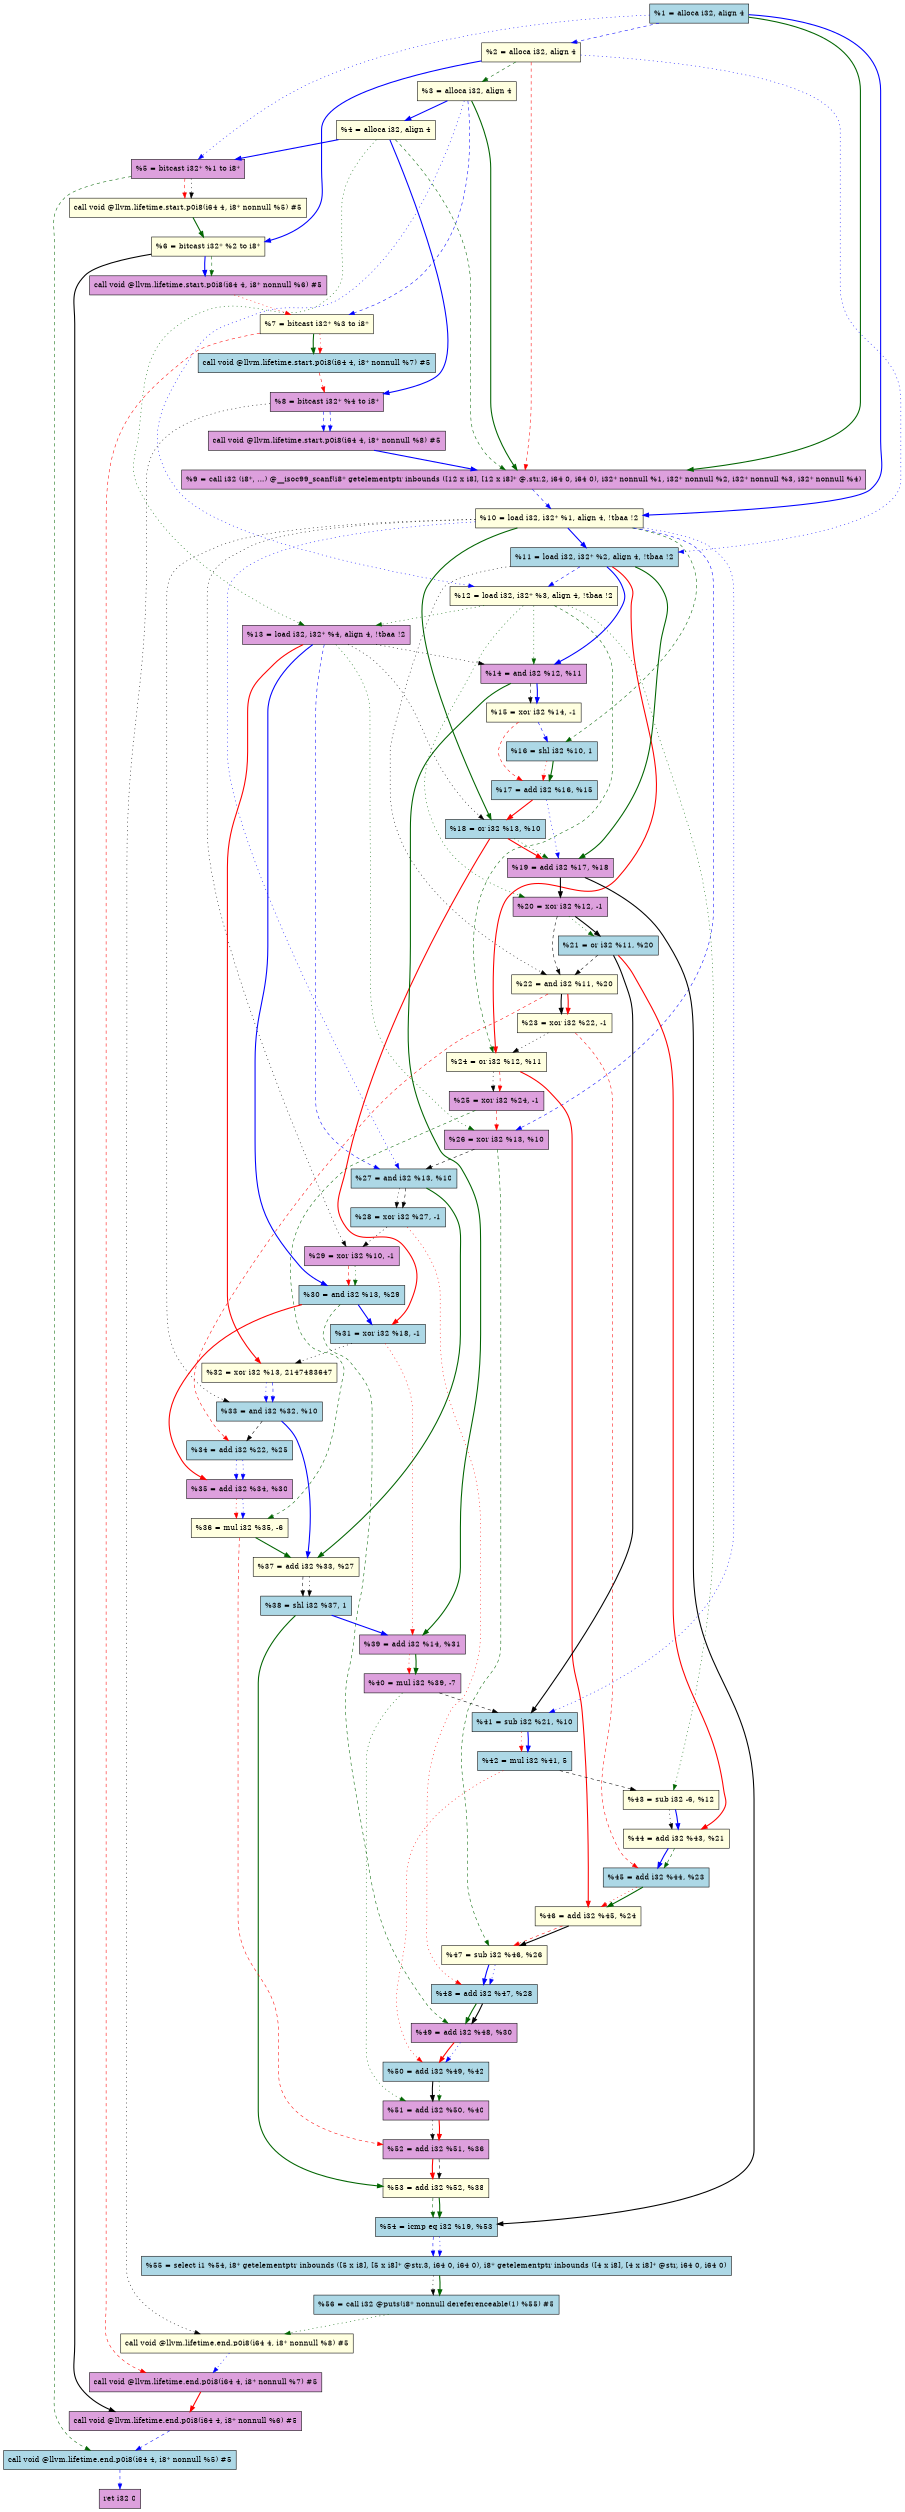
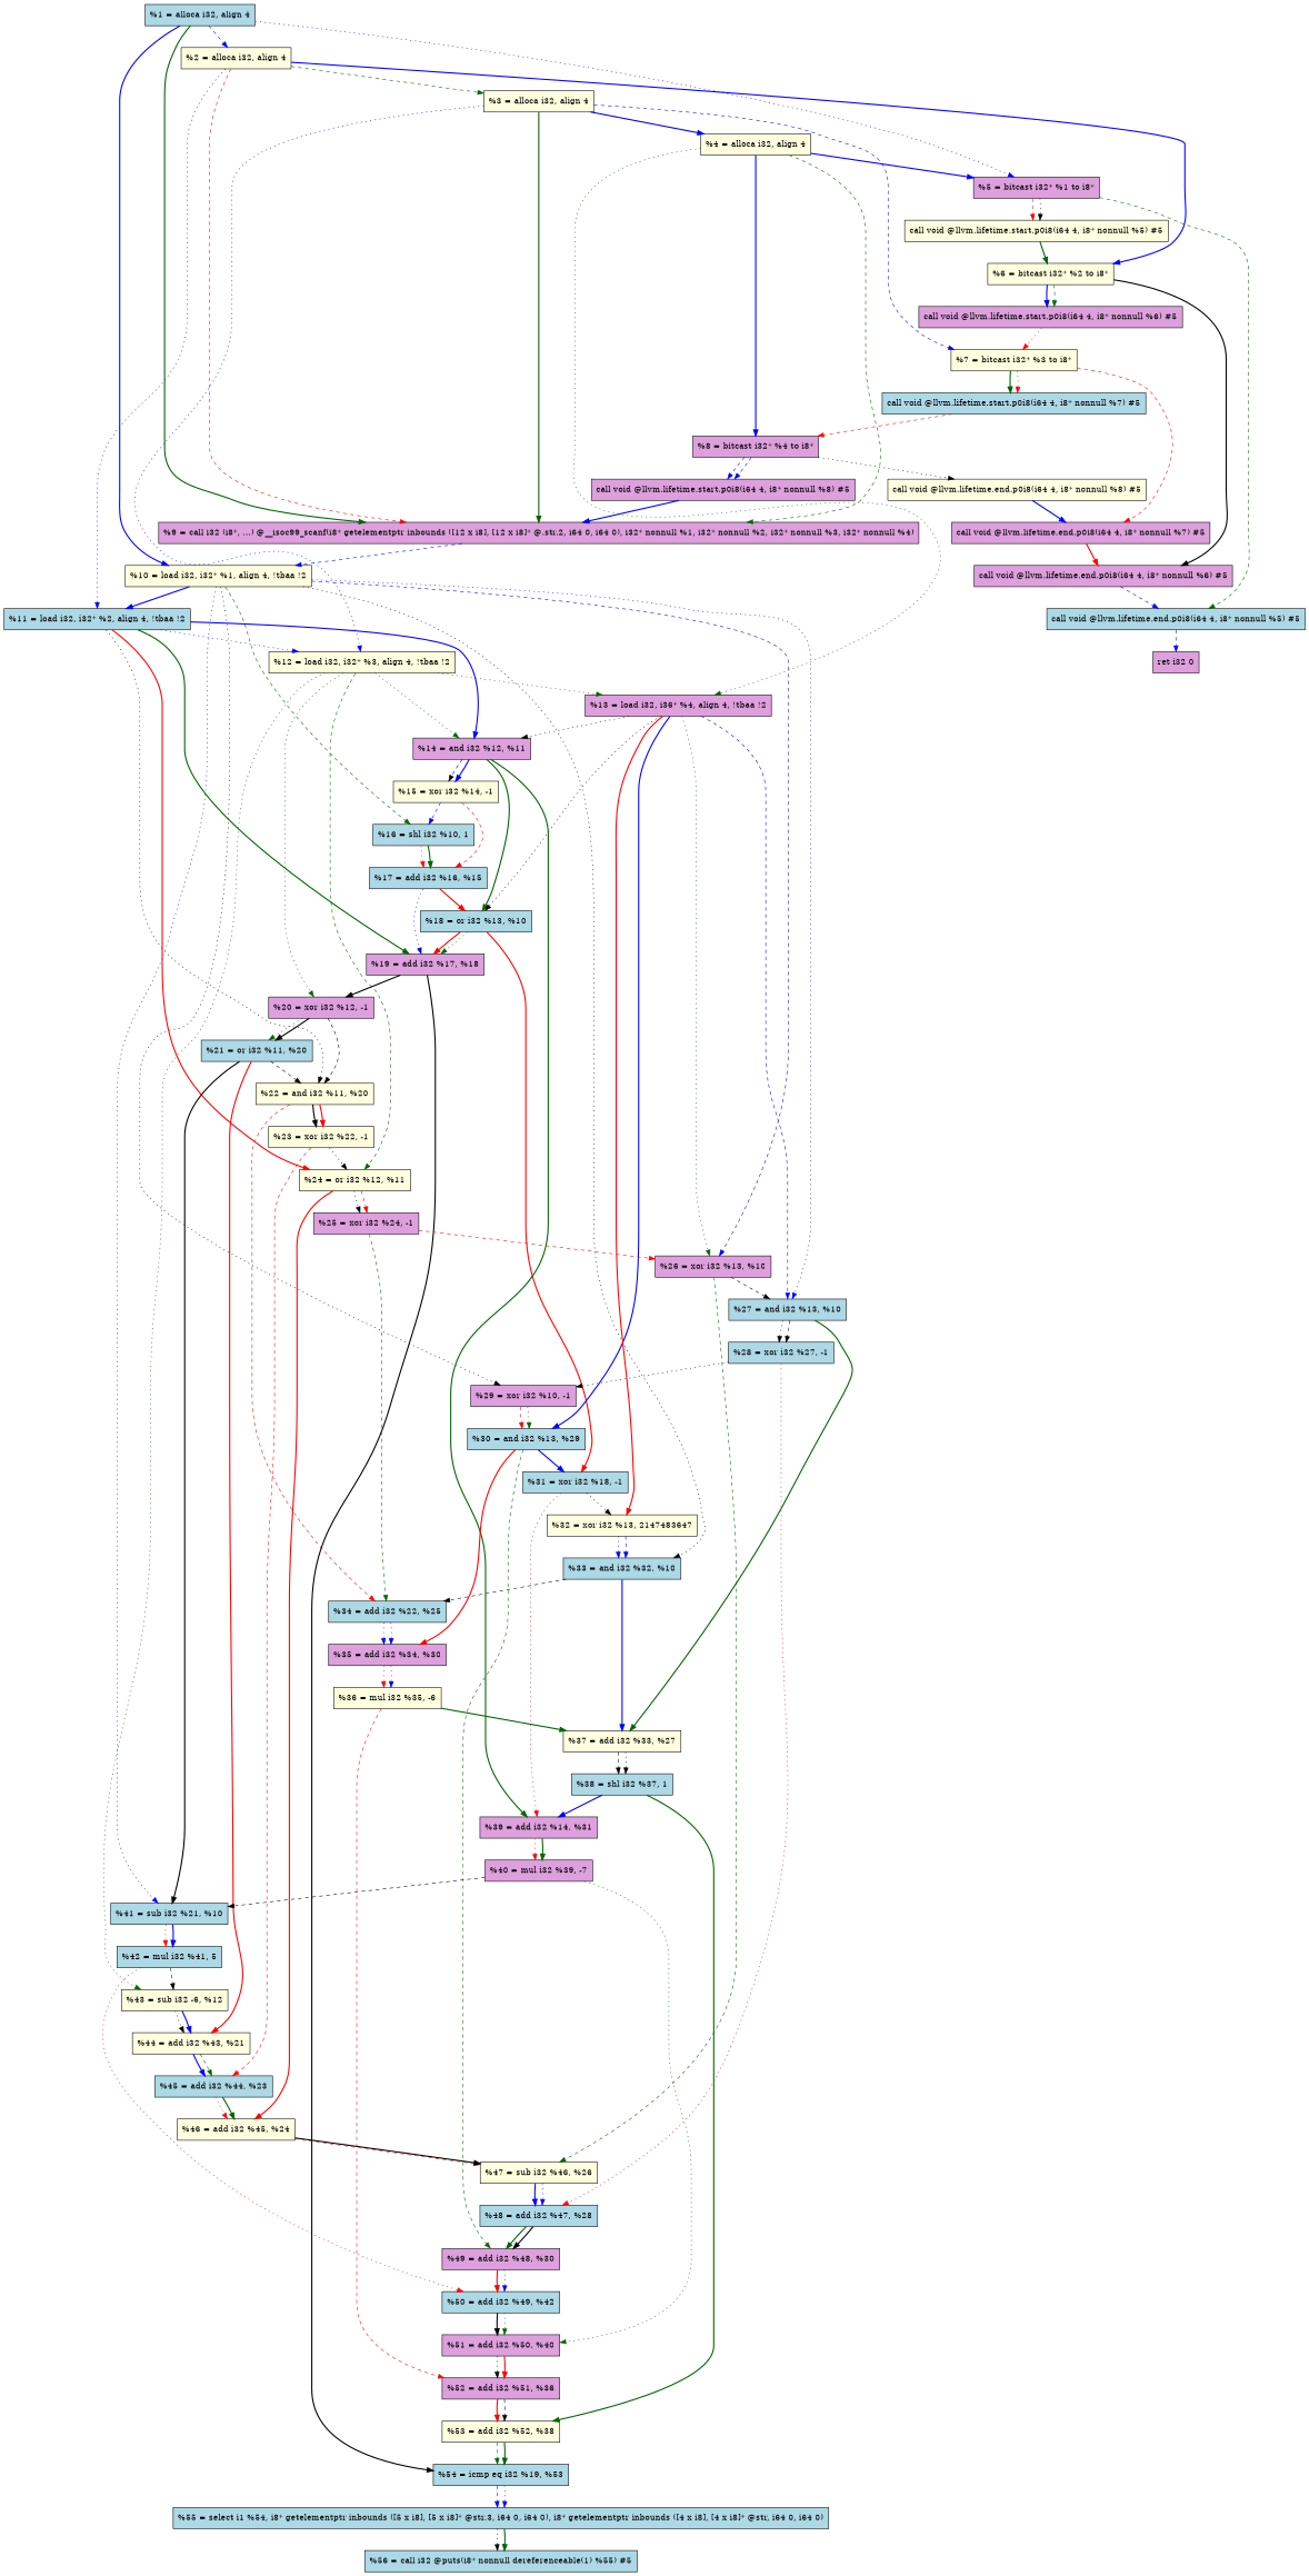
  digraph {
    node [fillcolor=lightblue shape=record style=filled]
    edge [color=blue style=bold]
    n1 [label="  %1 = alloca i32, align 4"]
    n2 [fillcolor=lightyellow label="  %2 = alloca i32, align 4"]
    n3 [fillcolor=plum label="  %5 = bitcast i32* %1 to i8*"]
    n4 [fillcolor=plum label="  %9 = call i32 (i8*, ...) @__isoc99_scanf(i8* getelementptr inbounds ([12 x i8], [12 x i8]* @.str.2, i64 0, i64 0), i32* nonnull %1, i32* nonnull %2, i32* nonnull %3, i32* nonnull %4)"]
    n5 [fillcolor=lightyellow label="  %10 = load i32, i32* %1, align 4, !tbaa !2"]
    n6 [fillcolor=lightyellow label="  %3 = alloca i32, align 4"]
    n7 [fillcolor=lightyellow label="  %6 = bitcast i32* %2 to i8*"]
    n8 [label="  %11 = load i32, i32* %2, align 4, !tbaa !2"]
    n9 [fillcolor=lightyellow label="  call void @llvm.lifetime.start.p0i8(i64 4, i8* nonnull %5) #5"]
    n10 [label="  call void @llvm.lifetime.end.p0i8(i64 4, i8* nonnull %5) #5"]
    n11 [label="  %16 = shl i32 %10, 1"]
    n12 [label="  %18 = or i32 %13, %10"]
    n13 [fillcolor=plum label="  %26 = xor i32 %13, %10"]
    n14 [label="  %27 = and i32 %13, %10"]
    n15 [fillcolor=plum label="  %29 = xor i32 %10, -1"]
    n16 [label="  %33 = and i32 %32, %10"]
    n17 [label="  %41 = sub i32 %21, %10"]
    n18 [fillcolor=lightyellow label="  %4 = alloca i32, align 4"]
    n19 [fillcolor=lightyellow label="  %7 = bitcast i32* %3 to i8*"]
    n20 [fillcolor=lightyellow label="  %12 = load i32, i32* %3, align 4, !tbaa !2"]
    n21 [fillcolor=plum label="  call void @llvm.lifetime.start.p0i8(i64 4, i8* nonnull %6) #5"]
    n22 [fillcolor=plum label="  call void @llvm.lifetime.end.p0i8(i64 4, i8* nonnull %6) #5"]
    n23 [fillcolor=plum label="  %14 = and i32 %12, %11"]
    n24 [fillcolor=lightyellow label="  %22 = and i32 %11, %20"]
    n25 [fillcolor=lightyellow label="  %24 = or i32 %12, %11"]
    n26 [fillcolor=plum label="  %19 = add i32 %17, %18"]
    n27 [fillcolor=plum label="  %8 = bitcast i32* %4 to i8*"]
-   n28 [fillcolor=plum label="  %13 = load i32, i32* %4, align 4, !tbaa !2"]
+   n28 [fillcolor=plum label="%13 = load i32, i36* %4, align 4, !tbaa !2"]
    n29 [label="  call void @llvm.lifetime.start.p0i8(i64 4, i8* nonnull %7) #5"]
    n30 [fillcolor=plum label="  call void @llvm.lifetime.end.p0i8(i64 4, i8* nonnull %7) #5"]
    n31 [fillcolor=plum label="  %20 = xor i32 %12, -1"]
    n32 [fillcolor=lightyellow label="  %43 = sub i32 -6, %12"]
    n33 [fillcolor=plum label="  call void @llvm.lifetime.start.p0i8(i64 4, i8* nonnull %8) #5"]
    n34 [fillcolor=lightyellow label="  call void @llvm.lifetime.end.p0i8(i64 4, i8* nonnull %8) #5"]
    n35 [label="  %30 = and i32 %13, %29"]
    n36 [fillcolor=lightyellow label="  %32 = xor i32 %13, 2147483647"]
    n37 [fillcolor=plum label="  ret i32 0"]
    n38 [label="  %17 = add i32 %16, %15"]
    n39 [label="  %31 = xor i32 %18, -1"]
    n40 [fillcolor=lightyellow label="  %47 = sub i32 %46, %26"]
    n41 [label="  %28 = xor i32 %27, -1"]
    n42 [fillcolor=lightyellow label="  %37 = add i32 %33, %27"]
    n43 [label="  %34 = add i32 %22, %25"]
    n44 [label="  %42 = mul i32 %41, 5"]
    n45 [fillcolor=lightyellow label="  %15 = xor i32 %14, -1"]
    n46 [fillcolor=plum label="  %39 = add i32 %14, %31"]
    n47 [label="  %21 = or i32 %11, %20"]
    n48 [fillcolor=lightyellow label="  %44 = add i32 %43, %21"]
    n49 [fillcolor=lightyellow label="  %23 = xor i32 %22, -1"]
    n50 [fillcolor=plum label="  %25 = xor i32 %24, -1"]
    n51 [fillcolor=lightyellow label="  %46 = add i32 %45, %24"]
    n52 [fillcolor=plum label="  %35 = add i32 %34, %30"]
    n53 [fillcolor=plum label="  %49 = add i32 %48, %30"]
    n54 [fillcolor=plum label="  %40 = mul i32 %39, -7"]
    n55 [label="  %54 = icmp eq i32 %19, %53"]
    n56 [label="  %55 = select i1 %54, i8* getelementptr inbounds ([5 x i8], [5 x i8]* @str.3, i64 0, i64 0), i8* getelementptr inbounds ([4 x i8], [4 x i8]* @str, i64 0, i64 0)"]
    n57 [label="  %45 = add i32 %44, %23"]
    n58 [label="  %48 = add i32 %47, %28"]
    n59 [label="  %38 = shl i32 %37, 1"]
    n60 [fillcolor=lightyellow label="  %36 = mul i32 %35, -6"]
    n61 [label="  %50 = add i32 %49, %42"]
    n62 [fillcolor=plum label="  %52 = add i32 %51, %36"]
    n63 [fillcolor=lightyellow label="  %53 = add i32 %52, %38"]
    n64 [fillcolor=plum label="  %51 = add i32 %50, %40"]
    n65 [label="  %56 = call i32 @puts(i8* nonnull dereferenceable(1) %55) #5"]
    n1 -> n2 [style=dashed]
    n1 -> n3 [style=dotted]
    n1 -> n4 [color=darkgreen]
    n1 -> n5
    n2 -> n4 [color=red style=dashed]
    n2 -> n6 [color=darkgreen style=dashed]
    n2 -> n7
    n2 -> n8 [style=dotted]
    n3 -> n9 [color=red style=dashed]
    n3 -> n9 [color=black style=dotted]
    n3 -> n10 [color=darkgreen style=dashed]
    n4 -> n5 [style=dashed]
    n5 -> n8
    n5 -> n11 [color=darkgreen style=dashed]
-   n5 -> n12 [color=darkgreen]
+   n23 -> n12 [color=darkgreen]
    n5 -> n13 [style=dashed]
    n5 -> n14 [style=dotted]
    n5 -> n15 [color=black style=dotted]
    n5 -> n16 [color=black style=dotted]
    n5 -> n17 [style=dotted]
    n6 -> n4 [color=darkgreen]
    n6 -> n18
    n6 -> n19 [style=dashed]
    n6 -> n20 [style=dotted]
    n7 -> n21
    n7 -> n21 [color=darkgreen style=dashed]
    n7 -> n22 [color=black]
-   n8 -> n20 [style=dashed]
+   n8 -> n20 [style=dotted]
    n8 -> n23
    n8 -> n24 [color=black style=dotted]
    n8 -> n25 [color=red]
    n8 -> n26 [color=darkgreen]
    n9 -> n7 [color=darkgreen]
    n10 -> n37 [style=dashed]
    n11 -> n38 [color=red style=dotted]
    n11 -> n38 [color=darkgreen]
    n12 -> n26 [color=red]
    n12 -> n26 [color=darkgreen style=dotted]
    n12 -> n39 [color=red]
    n13 -> n14 [color=black style=dashed]
    n13 -> n40 [color=darkgreen style=dashed]
    n14 -> n41 [color=black style=dotted]
    n14 -> n41 [color=black style=dashed]
    n14 -> n42 [color=darkgreen]
    n15 -> n35 [color=red style=dashed]
    n15 -> n35 [color=darkgreen style=dotted]
    n16 -> n42
    n16 -> n43 [color=black style=dashed]
    n17 -> n44 [color=red style=dotted]
    n17 -> n44
    n18 -> n3
    n18 -> n4 [color=darkgreen style=dashed]
    n18 -> n27
    n18 -> n28 [color=darkgreen style=dotted]
    n19 -> n29 [color=darkgreen]
    n19 -> n29 [color=red style=dotted]
    n19 -> n30 [color=red style=dashed]
    n20 -> n23 [color=darkgreen style=dotted]
    n20 -> n25 [color=darkgreen style=dashed]
    n20 -> n28 [color=darkgreen style=dotted]
    n20 -> n31 [color=darkgreen style=dotted]
    n20 -> n32 [color=darkgreen style=dotted]
    n21 -> n19 [color=red style=dotted]
    n22 -> n10 [style=dashed]
    n23 -> n45 [color=black style=dashed]
    n23 -> n45
    n23 -> n46 [color=darkgreen]
    n24 -> n43 [color=red style=dashed]
    n24 -> n49 [color=black]
    n24 -> n49 [color=red]
    n25 -> n50 [color=black style=dotted]
    n25 -> n50 [color=red style=dashed]
    n25 -> n51 [color=red]
    n26 -> n31 [color=black]
    n26 -> n55 [color=black]
    n27 -> n33 [style=dashed]
    n27 -> n33 [style=dashed]
    n27 -> n34 [color=black style=dotted]
    n28 -> n12 [color=black style=dotted]
    n28 -> n13 [color=darkgreen style=dotted]
    n28 -> n14 [style=dashed]
    n28 -> n23 [color=black style=dotted]
    n28 -> n35
    n28 -> n36 [color=red]
    n29 -> n27 [color=red style=dashed]
    n30 -> n22 [color=red]
    n31 -> n24 [color=black style=dashed]
    n31 -> n47 [color=darkgreen style=dotted]
    n31 -> n47 [color=black]
    n32 -> n48 [color=black style=dotted]
    n32 -> n48
    n33 -> n4
-   n34 -> n30 [style=dotted]
+   n34 -> n30
    n35 -> n39
    n35 -> n52 [color=red]
    n35 -> n53 [color=darkgreen style=dashed]
    n36 -> n16 [style=dotted]
    n36 -> n16 [style=dashed]
    n38 -> n12 [color=red]
    n38 -> n26 [style=dotted]
    n39 -> n36 [color=black style=dotted]
    n39 -> n46 [color=red style=dotted]
    n40 -> n58
    n40 -> n58 [style=dotted]
    n41 -> n15 [color=black style=dotted]
    n41 -> n58 [color=red style=dotted]
    n42 -> n59 [color=black style=dashed]
    n42 -> n59 [color=black style=dotted]
    n43 -> n52 [style=dotted]
    n43 -> n52 [style=dotted]
    n44 -> n32 [color=black style=dashed]
    n44 -> n61 [color=red style=dotted]
    n45 -> n11 [style=dashed]
    n45 -> n38 [color=red style=dashed]
    n46 -> n54 [color=red style=dotted]
    n46 -> n54 [color=darkgreen]
    n47 -> n17 [color=black]
    n47 -> n24 [color=black style=dashed]
    n47 -> n48 [color=red]
    n48 -> n57
    n48 -> n57 [color=darkgreen style=dashed]
    n49 -> n25 [color=black style=dotted]
    n49 -> n57 [color=red style=dashed]
    n50 -> n13 [color=red style=dashed]
-   n50 -> n60 [color=darkgreen style=dashed]
+   n50 -> n43 [color=darkgreen style=dashed]
    n51 -> n40 [color=red style=dashed]
    n51 -> n40 [color=black]
    n52 -> n60 [color=red style=dotted]
    n52 -> n60 [style=dotted]
    n53 -> n61 [color=red]
    n53 -> n61 [style=dotted]
    n54 -> n17 [color=black style=dashed]
    n54 -> n64 [color=darkgreen style=dotted]
    n55 -> n56 [style=dashed]
    n55 -> n56 [style=dotted]
    n56 -> n65 [color=black style=dotted]
    n56 -> n65 [color=darkgreen]
    n57 -> n51 [color=red style=dotted]
    n57 -> n51 [color=darkgreen]
    n58 -> n53 [color=darkgreen]
    n58 -> n53 [color=black]
    n59 -> n46
    n59 -> n63 [color=darkgreen]
    n60 -> n42 [color=darkgreen]
    n60 -> n62 [color=red style=dashed]
    n61 -> n64 [color=black]
    n61 -> n64 [color=darkgreen style=dotted]
    n62 -> n63 [color=red]
    n62 -> n63 [color=black style=dashed]
    n63 -> n55 [color=darkgreen style=dashed]
    n63 -> n55 [color=darkgreen]
    n64 -> n62 [color=black style=dotted]
    n64 -> n62 [color=red]
-   n65 -> n34 [color=darkgreen style=dotted]
  }
